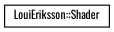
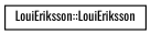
  digraph {
    rankdir=TB
    fontname=Oswald
-   n1 [color=black fillcolor=white fontname=Oswald fontsize=10 height=0.2 label="LouiEriksson::Shader" shape=record style=filled width=0.4]
+   n1 [color=black fillcolor=white fontname=Oswald fontsize=10 height=0.2 label="LouiEriksson::LouiEriksson" shape=record style=filled width=0.4]
  }
